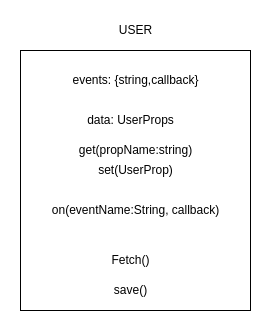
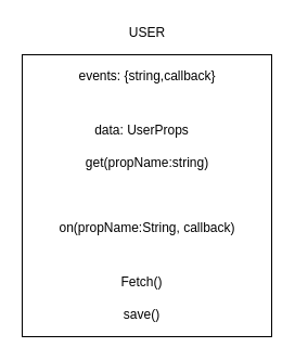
  <mxCell id="0" />
  <mxCell id="1" parent="0" />
  <mxCell id="2" value="" style="whiteSpace=wrap;html=1;" vertex="1" parent="1"><mxGeometry x="20" y="50" width="230" height="260" as="geometry" /></mxCell>
  <mxCell id="3" value="USER" style="text;html=1;resizable=0;autosize=1;align=center;verticalAlign=middle;points=[];fillColor=none;strokeColor=none;rounded=0;" vertex="1" parent="1"><mxGeometry x="110" y="20" width="50" height="20" as="geometry" /></mxCell>
- <mxCell id="4" value="events: {string,callback}" style="text;html=1;resizable=0;autosize=1;align=center;verticalAlign=middle;points=[];fillColor=none;strokeColor=none;rounded=0;" vertex="1" parent="1"><mxGeometry x="65" y="70" width="140" height="20" as="geometry" /></mxCell>
+ <mxCell id="4" value="events: {string,callback}" style="text;html=1;resizable=0;autosize=1;align=center;verticalAlign=middle;points=[];fillColor=none;strokeColor=none;rounded=0;" vertex="1" parent="1"><mxGeometry x="65" y="60" width="140" height="20" as="geometry" /></mxCell>
  <mxCell id="5" value="data: UserProps" style="text;html=1;resizable=0;autosize=1;align=center;verticalAlign=middle;points=[];fillColor=none;strokeColor=none;rounded=0;" vertex="1" parent="1"><mxGeometry x="80" y="110" width="100" height="20" as="geometry" /></mxCell>
  <mxCell id="6" value="get(propName:string)" style="text;html=1;resizable=0;autosize=1;align=center;verticalAlign=middle;points=[];fillColor=none;strokeColor=none;rounded=0;" vertex="1" parent="1"><mxGeometry x="70" y="140" width="130" height="20" as="geometry" /></mxCell>
- <mxCell id="7" value="set(UserProp)" style="text;html=1;resizable=0;autosize=1;align=center;verticalAlign=middle;points=[];fillColor=none;strokeColor=none;rounded=0;" vertex="1" parent="1"><mxGeometry x="90" y="160" width="90" height="20" as="geometry" /></mxCell>
- <mxCell id="8" value="on(eventName:String, callback)" style="text;html=1;resizable=0;autosize=1;align=center;verticalAlign=middle;points=[];fillColor=none;strokeColor=none;rounded=0;" vertex="1" parent="1"><mxGeometry x="45" y="200" width="180" height="20" as="geometry" /></mxCell>
+ <mxCell id="8" value="on(propName:String, callback)" style="text;html=1;resizable=0;autosize=1;align=center;verticalAlign=middle;points=[];fillColor=none;strokeColor=none;rounded=0;" vertex="1" parent="1"><mxGeometry x="45" y="200" width="180" height="20" as="geometry" /></mxCell>
  <mxCell id="9" value="Fetch()" style="text;html=1;resizable=0;autosize=1;align=center;verticalAlign=middle;points=[];fillColor=none;strokeColor=none;rounded=0;" vertex="1" parent="1"><mxGeometry x="105" y="250" width="50" height="20" as="geometry" /></mxCell>
  <mxCell id="10" value="save()" style="text;html=1;resizable=0;autosize=1;align=center;verticalAlign=middle;points=[];fillColor=none;strokeColor=none;rounded=0;" vertex="1" parent="1"><mxGeometry x="105" y="280" width="50" height="20" as="geometry" /></mxCell>
